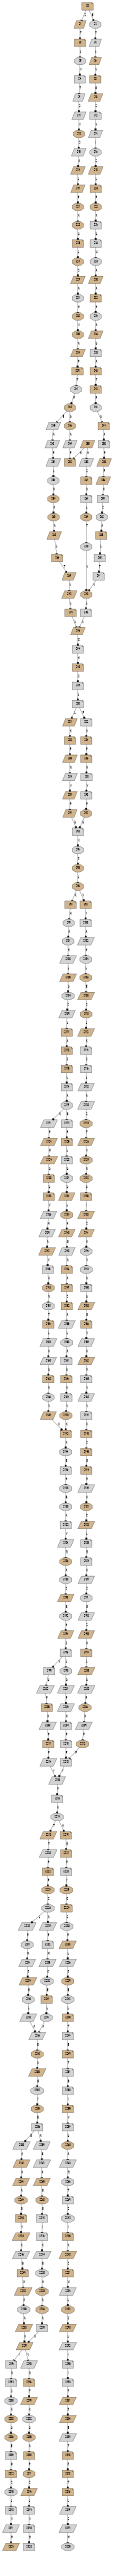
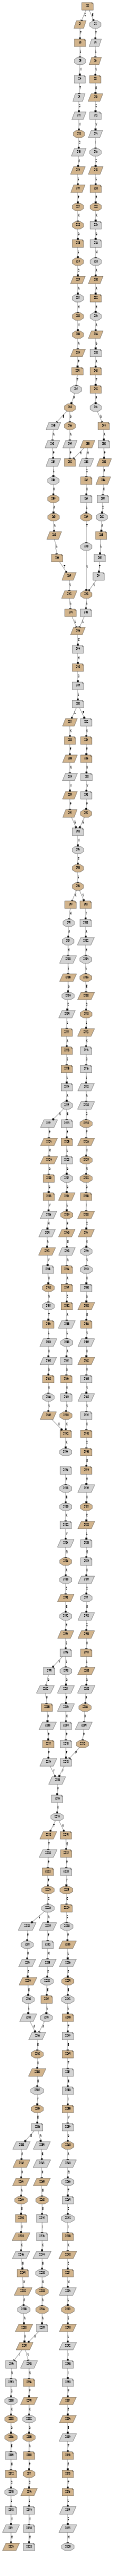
  strict digraph {
    fontname="Patrick Hand"
    node [fillcolor=lightgrey fontname="Patrick Hand" shape=note style=filled]
    edge [arrowhead=box fontname="Patrick Hand"]
    S0 [fillcolor=tan]
    S1 [fillcolor=tan shape=parallelogram]
    S2 [shape=octagon]
    S3 [fillcolor=tan]
    S4 [shape=parallelogram]
    S5 [shape=octagon]
    S6 [fillcolor=tan shape=parallelogram]
    S7
    S8 [fillcolor=tan]
    S9 [shape=parallelogram]
    S10 [fillcolor=tan shape=parallelogram]
    S11 [shape=parallelogram]
    S12
    S13 [fillcolor=tan shape=octagon]
    S14 [shape=parallelogram]
    S15 [shape=parallelogram]
    S16 [shape=octagon]
    S17 [fillcolor=tan shape=parallelogram]
    S18 [fillcolor=tan shape=parallelogram]
    S19 [fillcolor=tan shape=parallelogram]
    S20 [fillcolor=tan]
    S21 [fillcolor=tan shape=octagon]
    S22 [fillcolor=tan shape=octagon]
    S23 [fillcolor=tan shape=octagon]
    S24
    S25 [fillcolor=tan]
    S26
    S27 [fillcolor=tan shape=octagon]
    S28 [shape=octagon]
    S29 [fillcolor=tan shape=parallelogram]
    S30 [fillcolor=tan shape=parallelogram]
    S31 [shape=octagon]
    S32 [fillcolor=tan]
    S33 [fillcolor=tan shape=octagon]
    S34 [shape=octagon]
    S35 [fillcolor=tan shape=octagon]
    S36 [fillcolor=tan shape=parallelogram]
    S37 [fillcolor=tan shape=parallelogram]
    S38
    S39 [fillcolor=tan]
    S40 [fillcolor=tan]
    S41 [shape=octagon]
    S42 [fillcolor=tan]
    S43 [fillcolor=tan shape=octagon]
    S44 [shape=octagon]
    S45 [shape=parallelogram]
    S46 [fillcolor=tan shape=octagon]
    S47 [fillcolor=tan]
    S48 [shape=parallelogram]
    S49 [shape=parallelogram]
    S50
    S51 [shape=parallelogram]
    S52 [fillcolor=tan]
    S53 [fillcolor=tan shape=parallelogram]
    S54 [shape=octagon]
    S56 [fillcolor=tan shape=parallelogram]
    S57 [fillcolor=tan shape=octagon]
    S55 [fillcolor=tan shape=parallelogram]
    S58 [shape=parallelogram]
    S59
    S60 [fillcolor=tan shape=octagon]
    S61 [fillcolor=tan]
    S62 [shape=octagon]
    S63 [fillcolor=tan shape=parallelogram]
    S64
    S65 [fillcolor=tan]
    S66 [fillcolor=tan]
    S67 [fillcolor=tan shape=octagon]
    S68
    S69 [fillcolor=tan shape=parallelogram]
    S70 [shape=octagon]
    S71
    S72 [fillcolor=tan shape=parallelogram]
    S73 [fillcolor=tan shape=octagon]
    S74 [fillcolor=tan]
    S75
    S76 [fillcolor=tan shape=parallelogram]
    S77
    S78 [fillcolor=tan]
    S79
    S80
    S81 [fillcolor=tan shape=parallelogram]
    S82
    S83 [fillcolor=tan]
    S84 [fillcolor=tan]
    S85 [fillcolor=tan shape=parallelogram]
    S86 [fillcolor=tan]
    S87 [shape=parallelogram]
    S88
    S89 [fillcolor=tan shape=parallelogram]
    S90
    S91 [fillcolor=tan shape=parallelogram]
    S92 [fillcolor=tan shape=octagon]
    S93
    S94 [shape=octagon]
    S95 [fillcolor=tan shape=octagon]
    S96 [fillcolor=tan shape=octagon]
    S97 [fillcolor=tan]
    S98 [fillcolor=tan]
    S99 [shape=octagon]
    S100
    S101 [shape=octagon]
    S102 [shape=parallelogram]
    S103 [shape=parallelogram]
    S104 [shape=octagon]
    S105 [fillcolor=tan shape=parallelogram]
    S106 [fillcolor=tan shape=octagon]
    S107 [shape=octagon]
    S108 [fillcolor=tan shape=parallelogram]
    S109 [shape=parallelogram]
    S110 [fillcolor=tan shape=octagon]
    S111 [fillcolor=tan]
    S112 [fillcolor=tan shape=parallelogram]
    S113 [fillcolor=tan]
    S114
    S115 [fillcolor=tan]
    S116
    S117
    S118 [shape=parallelogram]
    S119 [shape=octagon]
    S120 [shape=parallelogram]
    S121 [shape=parallelogram]
    S122
    S123 [fillcolor=tan shape=octagon]
    S124 [fillcolor=tan shape=parallelogram]
    S125 [fillcolor=tan]
    S126 [fillcolor=tan shape=parallelogram]
    S127 [fillcolor=tan shape=parallelogram]
    S128
    S129 [fillcolor=tan shape=octagon]
    S130 [fillcolor=tan]
    S131 [shape=octagon]
    S132 [fillcolor=tan shape=octagon]
    S133 [fillcolor=tan]
    S134 [fillcolor=tan shape=parallelogram]
    S135 [fillcolor=tan]
    S136 [shape=parallelogram]
    S137 [fillcolor=tan shape=octagon]
    S138 [fillcolor=tan shape=parallelogram]
    S139 [shape=parallelogram]
    S140 [fillcolor=tan shape=parallelogram]
    S141 [fillcolor=tan shape=parallelogram]
    S142 [fillcolor=tan shape=parallelogram]
    S143 [shape=parallelogram]
    S144 [shape=octagon]
    S145
    S146 [fillcolor=tan]
    S147 [shape=octagon]
    S148 [fillcolor=tan shape=octagon]
    S149 [fillcolor=tan]
    S150
    S151 [shape=octagon]
    S152 [fillcolor=tan]
    S153 [fillcolor=tan shape=parallelogram]
    S154 [fillcolor=tan]
    S155 [shape=parallelogram]
    S156 [fillcolor=tan]
    S157 [shape=parallelogram]
    S158 [shape=octagon]
    S159 [shape=parallelogram]
    S160 [shape=parallelogram]
    S161
    S162 [fillcolor=tan shape=parallelogram]
    S163 [fillcolor=tan]
    S164 [fillcolor=tan]
    S165
    S166 [shape=octagon]
    S167
    S168 [shape=parallelogram]
    S169 [fillcolor=tan shape=parallelogram]
    S170 [fillcolor=tan shape=octagon]
    S171
    S172 [fillcolor=tan]
    S173 [fillcolor=tan]
    S174 [shape=octagon]
    S175 [fillcolor=tan]
    S176
    S177 [fillcolor=tan]
    S178 [shape=octagon]
    S179 [shape=parallelogram]
    S180 [shape=octagon]
    S181 [fillcolor=tan shape=octagon]
    S182
    S183 [fillcolor=tan shape=parallelogram]
    S184 [shape=parallelogram]
    S185
    S186 [fillcolor=tan shape=octagon]
    S187
    S188 [shape=octagon]
    S189 [shape=parallelogram]
    S190 [fillcolor=tan shape=parallelogram]
    S191 [shape=octagon]
    S192 [shape=octagon]
    S193 [shape=parallelogram]
    S194 [fillcolor=tan shape=parallelogram]
    S195 [fillcolor=tan shape=parallelogram]
    S196
    S197 [fillcolor=tan]
    S198 [shape=octagon]
    S199
    S200 [fillcolor=tan shape=parallelogram]
    S201 [shape=parallelogram]
    S202 [shape=parallelogram]
    S203 [shape=parallelogram]
    S204 [shape=parallelogram]
    S205 [fillcolor=tan]
    S206 [fillcolor=tan shape=octagon]
    S207
    S208 [shape=parallelogram]
    S209 [shape=parallelogram]
    S210
    S211 [fillcolor=tan]
    S212 [fillcolor=tan shape=octagon]
    S213
    S214 [shape=parallelogram]
    S215 [shape=parallelogram]
    S216
    S217 [shape=octagon]
    S218 [fillcolor=tan shape=parallelogram]
    S219 [fillcolor=tan]
    S220 [shape=parallelogram]
    S221 [fillcolor=tan]
    S222 [fillcolor=tan]
    S223
    S224 [fillcolor=tan shape=octagon]
    S225 [fillcolor=tan shape=octagon]
    S226 [shape=octagon]
    S227 [fillcolor=tan]
    S228 [shape=parallelogram]
    S229 [shape=parallelogram]
    S230 [shape=octagon]
    S231 [shape=octagon]
    S232
    S233 [fillcolor=tan shape=parallelogram]
    S234 [shape=parallelogram]
    S235 [shape=parallelogram]
    S236 [shape=parallelogram]
    S237 [fillcolor=tan shape=parallelogram]
    S238 [shape=octagon]
    S239 [fillcolor=tan shape=octagon]
    S240 [shape=octagon]
    S241 [fillcolor=tan]
    S242 [shape=octagon]
    S243 [shape=parallelogram]
    S244 [shape=octagon]
    S245 [fillcolor=tan]
    S246 [shape=parallelogram]
    S247
    S248 [fillcolor=tan shape=octagon]
    S249 [fillcolor=tan]
    S250 [fillcolor=tan shape=parallelogram]
    S251
    S252 [shape=octagon]
    S253
    S254 [fillcolor=tan shape=octagon]
    S255 [fillcolor=tan]
    S256
    S257
    S258 [shape=parallelogram]
    S259 [shape=parallelogram]
    S260 [fillcolor=tan shape=octagon]
    S261 [fillcolor=tan shape=parallelogram]
    S262 [shape=parallelogram]
    S263 [shape=parallelogram]
    S264 [fillcolor=tan shape=parallelogram]
    S265 [fillcolor=tan shape=parallelogram]
    S266 [shape=octagon]
    S267 [fillcolor=tan shape=octagon]
    S268 [fillcolor=tan shape=octagon]
    S269
    S270 [fillcolor=tan]
    S271
    S272 [shape=octagon]
    S273 [fillcolor=tan shape=parallelogram]
    S274
    S275 [fillcolor=tan]
    S276 [shape=parallelogram]
    S277 [shape=parallelogram]
    S278 [fillcolor=tan shape=parallelogram]
    S279 [fillcolor=tan]
    S280 [shape=octagon]
    S281 [fillcolor=tan]
    S282 [fillcolor=tan shape=parallelogram]
    S283 [fillcolor=tan shape=octagon]
    S284 [shape=parallelogram]
    S285 [shape=octagon]
    S286 [fillcolor=tan shape=octagon]
    S287 [fillcolor=tan shape=octagon]
    S288 [fillcolor=tan shape=parallelogram]
    S289
    S290 [fillcolor=tan shape=parallelogram]
    S291 [fillcolor=tan shape=parallelogram]
    S292 [shape=parallelogram]
    S293 [shape=parallelogram]
    S294
    S295
    S296 [fillcolor=tan]
    S297
    S298
    S299 [fillcolor=tan shape=parallelogram]
    S300 [shape=octagon]
    S301 [fillcolor=tan shape=parallelogram]
    S302 [shape=octagon]
    S303 [fillcolor=tan shape=octagon]
    S304 [fillcolor=tan shape=parallelogram]
    S305 [fillcolor=tan shape=octagon]
    S306 [fillcolor=tan shape=octagon]
    S307 [shape=parallelogram]
    S308 [fillcolor=tan]
    S309
    S310 [fillcolor=tan]
    S311 [fillcolor=tan shape=octagon]
    S312 [fillcolor=tan]
    S313 [fillcolor=tan]
    S314 [fillcolor=tan shape=parallelogram]
    S315 [shape=octagon]
    S316 [fillcolor=tan]
    S317
    S318
    S319 [shape=parallelogram]
    S320
    S321 [shape=parallelogram]
    S322 [shape=parallelogram]
    S323
    S324 [fillcolor=tan shape=parallelogram]
    S325 [shape=octagon]
    S0 -> S1 [arrowhead=tee label=S]
    S0 -> S2 [arrowhead=dot label=E]
    S1 -> S3 [arrowhead=dot label=T]
    S2 -> S4 [arrowhead=dot label=T]
    S3 -> S5 [arrowhead=tee label=L]
    S4 -> S6 [arrowhead=tee label=L]
    S5 -> S7 [label=V]
    S6 -> S8 [arrowhead=dot label=V]
    S7 -> S9 [arrowhead=tee label=T]
    S8 -> S10 [label=G]
    S9 -> S11 [label=S]
    S10 -> S12 [label=S]
    S11 -> S13 [arrowhead=dot label=V]
    S12 -> S14 [label=V]
    S13 -> S15 [arrowhead=dot label=S]
    S14 -> S16 [arrowhead=tee label=I]
    S15 -> S17 [label=A]
    S16 -> S18 [label=S]
    S17 -> S19 [arrowhead=dot label=L]
    S18 -> S20 [arrowhead=dot label=L]
    S19 -> S21 [label=F]
    S20 -> S22 [label=F]
    S21 -> S23 [arrowhead=tee label=K]
    S22 -> S24 [label=K]
    S23 -> S25 [label=D]
    S24 -> S26 [label=D]
    S25 -> S27 [label=L]
    S26 -> S28 [arrowhead=tee label=W]
    S27 -> S29 [label=S]
    S28 -> S30 [arrowhead=dot label=A]
    S29 -> S31 [label=A]
    S30 -> S32 [label=A]
    S31 -> S33 [arrowhead=tee label=H]
    S32 -> S34 [label=H]
    S33 -> S35 [label=V]
    S34 -> S36 [arrowhead=dot label=A]
    S35 -> S37 [arrowhead=tee label=A]
    S36 -> S38 [label=D]
    S37 -> S39 [label=P]
    S38 -> S40 [arrowhead=dot label=A]
    S39 -> S41 [arrowhead=tee label=T]
    S40 -> S42 [label=T]
    S41 -> S43 [label=F]
    S42 -> S44 [label=F]
    S43 -> S45 [arrowhead=tee label=E]
    S43 -> S46 [arrowhead=tee label=D]
    S44 -> S47 [arrowhead=tee label=D]
    S45 -> S48 [arrowhead=tee label=A]
    S46 -> S49 [arrowhead=tee label=A]
    S47 -> S50 [label=A]
    S48 -> S51 [arrowhead=dot label=P]
    S49 -> S52 [arrowhead=tee label=P]
    S50 -> S53 [label=P]
    S51 -> S54 [label=L]
    S53 -> S56 [arrowhead=tee label=F]
    S54 -> S57 [arrowhead=dot label=H]
    S56 -> S59 [arrowhead=tee label=H]
    S57 -> S60 [label=A]
    S55 -> S52 [arrowhead=tee label=H]
    S55 -> S58 [arrowhead=tee label=H]
    S58 -> S61 [arrowhead=tee label=S]
    S59 -> S62 [label=S]
    S60 -> S63 [arrowhead=dot label=A]
    S61 -> S64 [arrowhead=dot label=A]
    S62 -> S65 [label=A]
    S63 -> S66 [arrowhead=tee label=L]
    S64 -> S67 [arrowhead=dot label=L]
    S65 -> S68 [label=L]
    S66 -> S69 [arrowhead=dot label=T]
    S67 -> S70 [arrowhead=tee label=T]
    S68 -> S71 [label=T]
    S69 -> S72 [arrowhead=tee label=V]
    S70 -> S73 [label=V]
    S71 -> S73 [arrowhead=dot label=V]
    S72 -> S74 [arrowhead=tee label=L]
    S73 -> S75 [arrowhead=dot label=L]
    S74 -> S76 [arrowhead=tee label=L]
    S75 -> S76 [arrowhead=tee label=L]
    S76 -> S77 [label=C]
    S77 -> S78 [label=H]
    S78 -> S79 [label=S]
    S79 -> S80 [arrowhead=dot label=L]
    S80 -> S81 [arrowhead=dot label=L]
    S80 -> S82 [label=F]
    S81 -> S83 [arrowhead=dot label=K]
    S82 -> S84 [arrowhead=dot label=K]
    S83 -> S85 [arrowhead=dot label=F]
    S84 -> S86 [label=F]
    S85 -> S87 [arrowhead=tee label=N]
    S86 -> S88 [arrowhead=dot label=N]
    S87 -> S89 [label=V]
    S88 -> S90 [arrowhead=dot label=V]
    S89 -> S91 [arrowhead=tee label=P]
    S90 -> S92 [label=P]
    S91 -> S93 [label=D]
    S92 -> S93 [label=D]
    S93 -> S94 [label=V]
    S94 -> S95 [arrowhead=dot label=R]
    S95 -> S96 [arrowhead=tee label=L]
    S96 -> S97 [arrowhead=tee label=K]
    S96 -> S98 [label=V]
    S97 -> S99 [arrowhead=tee label=H]
    S98 -> S100 [arrowhead=dot label=Y]
    S99 -> S101 [arrowhead=dot label=A]
    S100 -> S102 [arrowhead=dot label=A]
    S101 -> S103 [arrowhead=tee label=H]
    S102 -> S104 [arrowhead=tee label=H]
    S103 -> S105 [arrowhead=tee label=L]
    S104 -> S106 [arrowhead=tee label=L]
    S105 -> S107 [label=D]
    S106 -> S108 [arrowhead=tee label=E]
    S107 -> S109 [label=S]
    S108 -> S110 [arrowhead=dot label=S]
    S109 -> S111 [arrowhead=tee label=L]
    S110 -> S112 [label=L]
    S111 -> S113 [arrowhead=dot label=A]
    S112 -> S114 [arrowhead=dot label=K]
    S113 -> S115 [arrowhead=tee label=S]
    S114 -> S116 [arrowhead=tee label=S]
    S115 -> S117 [label=L]
    S116 -> S118 [arrowhead=dot label=L]
    S117 -> S119 [label=A]
    S118 -> S120 [arrowhead=tee label=A]
    S119 -> S121 [label=N]
    S119 -> S122 [arrowhead=tee label=G]
    S120 -> S123 [arrowhead=tee label=S]
    S121 -> S124 [arrowhead=tee label=P]
    S122 -> S125 [arrowhead=dot label=P]
    S123 -> S126 [arrowhead=tee label=T]
    S124 -> S127 [arrowhead=tee label=M]
    S125 -> S128 [arrowhead=tee label=L]
    S126 -> S129 [arrowhead=dot label=V]
    S127 -> S130 [arrowhead=tee label=D]
    S128 -> S131 [label=D]
    S129 -> S132 [arrowhead=dot label=N]
    S130 -> S133 [label=D]
    S131 -> S134 [label=D]
    S132 -> S135 [arrowhead=tee label=D]
    S133 -> S136 [arrowhead=dot label=V]
    S134 -> S137 [label=L]
    S135 -> S138 [arrowhead=tee label=I]
    S136 -> S139 [label=H]
    S137 -> S140 [arrowhead=dot label=H]
    S138 -> S141 [label=S]
    S139 -> S142 [label=A]
    S140 -> S143 [arrowhead=dot label=G]
    S141 -> S144 [label=K]
    S142 -> S145 [label=V]
    S143 -> S146 [arrowhead=tee label=A]
    S144 -> S147 [arrowhead=tee label=V]
    S145 -> S148 [label=A]
    S146 -> S149 [arrowhead=tee label=A]
    S147 -> S150 [label=A]
    S148 -> S151 [arrowhead=tee label=N]
    S149 -> S152 [arrowhead=dot label=S]
    S150 -> S153 [label=D]
    S151 -> S154 [label=T]
    S152 -> S155 [arrowhead=tee label=A]
    S153 -> S156 [arrowhead=dot label=G]
    S154 -> S157 [arrowhead=tee label=L]
    S155 -> S158 [arrowhead=tee label=L]
    S156 -> S159 [label=V]
    S157 -> S160 [arrowhead=dot label=A]
    S158 -> S161 [arrowhead=dot label=A]
    S159 -> S162 [label=A]
    S160 -> S163 [arrowhead=dot label=D]
    S161 -> S164 [arrowhead=tee label=D]
    S162 -> S165 [arrowhead=tee label=A]
    S163 -> S166 [arrowhead=tee label=A]
    S164 -> S167 [arrowhead=dot label=A]
    S165 -> S168 [label=V]
    S166 -> S169 [arrowhead=dot label=V]
    S167 -> S170 [arrowhead=dot label=V]
    S168 -> S171 [arrowhead=tee label=V]
    S169 -> S172 [label=K]
    S170 -> S172 [arrowhead=dot label=K]
    S171 -> S173 [arrowhead=tee label=K]
    S172 -> S174 [label=K]
    S173 -> S175 [arrowhead=tee label=S]
-   S174 -> S176 [arrowhead=dot label=G]
    S175 -> S177 [arrowhead=dot label=G]
    S176 -> S178 [arrowhead=tee label=H]
    S177 -> S179 [label=H]
    S178 -> S180 [arrowhead=dot label=G]
    S179 -> S181 [label=A]
    S180 -> S182 [arrowhead=tee label=K]
    S181 -> S183 [label=R]
    S182 -> S184 [arrowhead=dot label=V]
    S183 -> S185 [label=L]
    S184 -> S186 [arrowhead=tee label=Q]
    S185 -> S187 [arrowhead=dot label=Q]
    S186 -> S188 [arrowhead=dot label=A]
    S187 -> S189 [arrowhead=dot label=A]
    S188 -> S190 [arrowhead=tee label=S]
    S189 -> S191 [arrowhead=dot label=S]
    S190 -> S192 [arrowhead=dot label=G]
    S191 -> S193 [arrowhead=dot label=G]
    S192 -> S194 [arrowhead=dot label=H]
    S193 -> S195 [arrowhead=dot label=S]
    S194 -> S196 [arrowhead=dot label=S]
    S195 -> S197 [arrowhead=tee label=H]
    S196 -> S198 [arrowhead=tee label=L]
    S196 -> S199 [arrowhead=dot label=V]
    S197 -> S200 [arrowhead=tee label=L]
    S198 -> S201 [label=D]
    S199 -> S202 [arrowhead=tee label=D]
    S200 -> S203 [arrowhead=dot label=D]
    S201 -> S204 [label=F]
    S202 -> S205 [arrowhead=tee label=F]
    S203 -> S206 [arrowhead=dot label=F]
    S204 -> S207 [arrowhead=dot label=H]
    S205 -> S208 [label=H]
    S206 -> S209 [arrowhead=tee label=H]
    S207 -> S210 [arrowhead=tee label=P]
    S208 -> S211 [label=P]
    S209 -> S212 [arrowhead=tee label=P]
    S210 -> S213 [label=F]
    S211 -> S214 [arrowhead=dot label=F]
    S212 -> S213 [arrowhead=tee label=F]
    S213 -> S215 [label=Y]
    S214 -> S215 [arrowhead=dot label=Y]
    S215 -> S216 [label=T]
    S216 -> S217 [arrowhead=dot label=K]
    S217 -> S218 [arrowhead=dot label=T]
    S217 -> S219 [arrowhead=dot label=A]
    S218 -> S220 [arrowhead=tee label=T]
    S219 -> S221 [arrowhead=dot label=Q]
    S220 -> S222 [arrowhead=tee label=P]
    S221 -> S223 [arrowhead=tee label=P]
    S222 -> S224 [arrowhead=dot label=F]
    S223 -> S225 [label=Y]
    S224 -> S226 [arrowhead=tee label=S]
    S225 -> S227 [arrowhead=tee label=C]
    S226 -> S228 [label=L]
    S226 -> S229 [label=A]
    S227 -> S230 [arrowhead=tee label=S]
    S228 -> S231 [arrowhead=dot label=F]
    S229 -> S232 [arrowhead=tee label=F]
    S230 -> S233 [arrowhead=dot label=F]
    S231 -> S234 [arrowhead=dot label=M]
    S232 -> S235 [arrowhead=tee label=M]
    S233 -> S236 [label=L]
    S234 -> S237 [label=R]
    S235 -> S238 [arrowhead=dot label=R]
    S236 -> S239 [label=R]
    S237 -> S240 [label=E]
    S238 -> S241 [arrowhead=dot label=E]
    S239 -> S242 [arrowhead=dot label=E]
    S240 -> S243 [label=L]
    S241 -> S244 [label=L]
    S242 -> S245 [label=L]
    S243 -> S246 [label=A]
    S244 -> S246 [arrowhead=tee label=A]
    S245 -> S247 [arrowhead=dot label=T]
    S246 -> S248 [arrowhead=tee label=E]
    S247 -> S249 [arrowhead=tee label=E]
    S248 -> S250 [arrowhead=dot label=A]
    S249 -> S251 [arrowhead=tee label=T]
    S250 -> S252 [arrowhead=dot label=G]
    S251 -> S253 [arrowhead=dot label=G]
    S252 -> S254 [label=Y]
    S253 -> S255 [arrowhead=dot label=I]
    S254 -> S256 [arrowhead=dot label=E]
    S255 -> S257 [arrowhead=tee label=V]
    S256 -> S258 [label=G]
    S256 -> S259 [label=A]
    S257 -> S260 [arrowhead=dot label=D]
    S258 -> S261 [arrowhead=dot label=A]
    S259 -> S262 [arrowhead=dot label=G]
    S260 -> S263 [arrowhead=tee label=A]
    S261 -> S264 [arrowhead=dot label=H]
    S262 -> S265 [arrowhead=tee label=H]
    S263 -> S266 [arrowhead=dot label=Q]
    S264 -> S267 [arrowhead=dot label=A]
    S265 -> S268 [arrowhead=tee label=G]
    S266 -> S269 [label=T]
    S267 -> S270 [label=G]
    S268 -> S271 [arrowhead=dot label=G]
    S269 -> S272 [arrowhead=dot label=S]
    S270 -> S273 [label=V]
    S271 -> S274 [arrowhead=tee label=I]
    S272 -> S275 [arrowhead=tee label=I]
    S273 -> S276 [arrowhead=dot label=K]
    S274 -> S277 [label=K]
    S275 -> S278 [arrowhead=tee label=K]
    S276 -> S279 [label=G]
    S277 -> S280 [arrowhead=dot label=G]
    S278 -> S281 [arrowhead=dot label=S]
    S279 -> S282 [arrowhead=tee label=W]
    S280 -> S283 [arrowhead=tee label=W]
    S281 -> S284 [arrowhead=dot label=W]
    S282 -> S285 [arrowhead=dot label=A]
    S283 -> S286 [arrowhead=tee label=A]
    S284 -> S287 [label=L]
    S285 -> S288 [label=A]
    S286 -> S289 [label=A]
    S287 -> S290 [arrowhead=dot label=S]
    S288 -> S291 [label=K]
    S289 -> S291 [arrowhead=dot label=K]
    S290 -> S292 [arrowhead=dot label=L]
    S291 -> S293 [arrowhead=tee label=V]
    S291 -> S294 [arrowhead=tee label=I]
    S292 -> S295 [arrowhead=dot label=I]
    S293 -> S296 [arrowhead=tee label=N]
    S294 -> S297 [arrowhead=tee label=N]
    S295 -> S298 [label=I]
    S296 -> S299 [label=T]
    S297 -> S300 [arrowhead=dot label=S]
    S298 -> S301 [arrowhead=dot label=T]
    S299 -> S302 [arrowhead=dot label=K]
    S300 -> S303 [arrowhead=dot label=K]
    S301 -> S304 [label=R]
    S302 -> S305 [label=D]
    S303 -> S306 [label=D]
    S304 -> S307 [label=E]
    S305 -> S308 [arrowhead=tee label=A]
    S306 -> S309 [arrowhead=tee label=E]
    S307 -> S310 [arrowhead=dot label=T]
    S308 -> S311 [label=P]
    S309 -> S312 [arrowhead=tee label=G]
    S310 -> S313 [label=R]
    S311 -> S314 [label=S]
    S312 -> S315 [arrowhead=dot label=S]
    S313 -> S316 [arrowhead=dot label=T]
    S314 -> S317 [arrowhead=dot label=L]
    S315 -> S318 [arrowhead=tee label=L]
    S316 -> S319 [arrowhead=dot label=L]
    S317 -> S320 [arrowhead=tee label=V]
    S318 -> S321 [label=V]
    S319 -> S322 [label=S]
    S320 -> S323 [label=M]
    S321 -> S324 [arrowhead=dot label=M]
    S322 -> S325 [arrowhead=tee label=M]
  }
